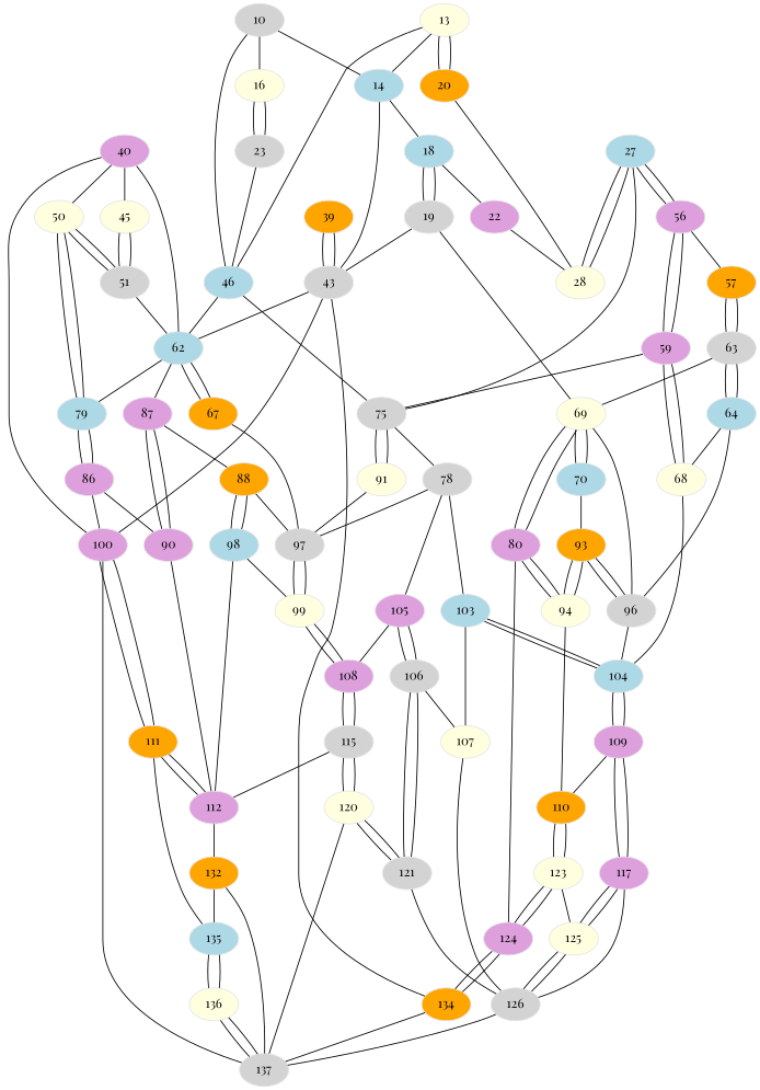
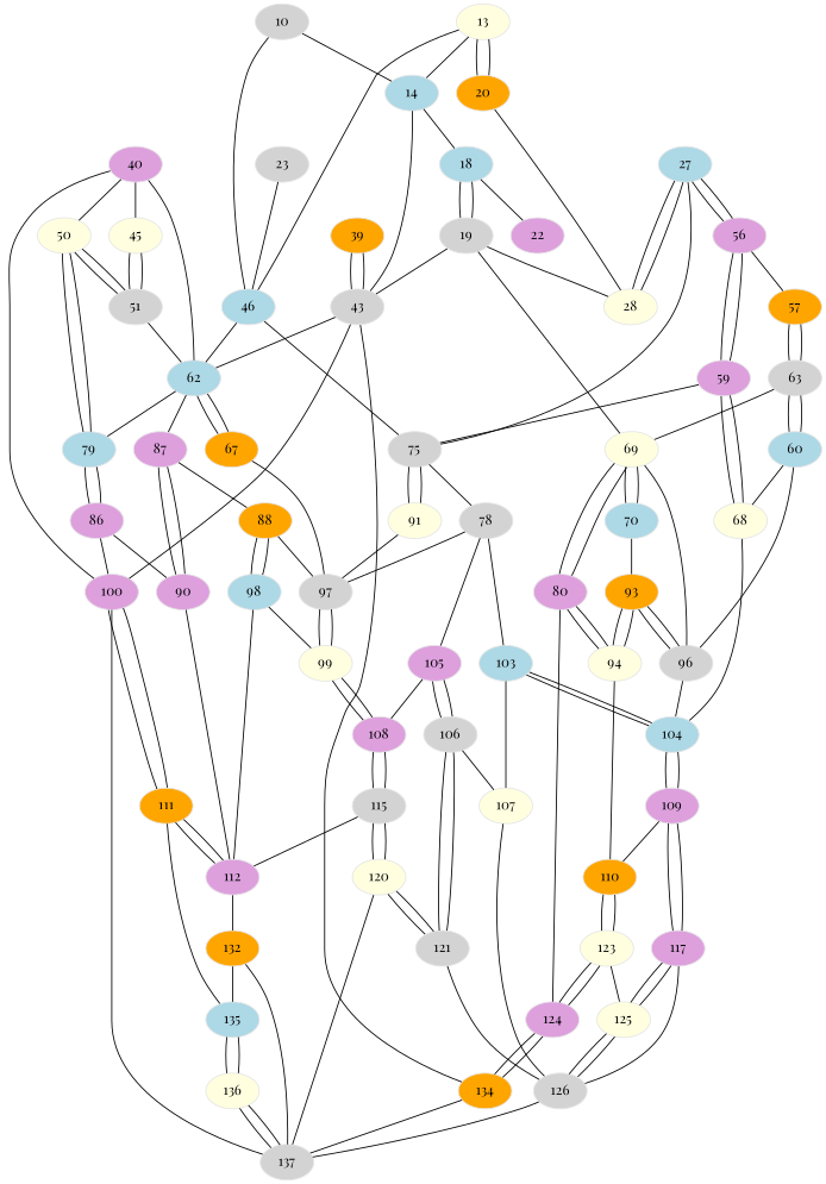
  graph {
    fontname="Playfair Display"
    node [color=gray90 fillcolor=lightgrey fontname="Playfair Display" style=filled]
    edge [fontname="Playfair Display"]
    10 [super="+9"]
    14 [fillcolor=lightblue super="+4"]
-   16 [fillcolor=lightyellow super="+15"]
    46 [fillcolor=lightblue super="+30+25"]
    43 [super="+7+1+38"]
    62 [fillcolor=lightblue super="+61+41+42+49"]
    100 [fillcolor=plum super="+85"]
    134 [fillcolor=orange super="+82"]
    79 [fillcolor=lightblue]
    67 [fillcolor=orange]
    87 [fillcolor=plum]
    18 [fillcolor=lightblue super="+17"]
    23
    75 [super="+74"]
    13 [fillcolor=lightyellow super="+12"]
    20 [fillcolor=orange]
    28 [fillcolor=lightyellow super="+21"]
    19
    22 [fillcolor=plum]
    69 [fillcolor=lightyellow super="+33+55"]
    96 [super="+66"]
    70 [fillcolor=lightblue]
    80 [fillcolor=plum]
    27 [fillcolor=lightblue]
    56 [fillcolor=plum]
    57 [fillcolor=orange]
    59 [fillcolor=plum]
    78 [super="+77+76"]
    91 [fillcolor=lightyellow super="+73"]
    39 [fillcolor=orange]
    40 [fillcolor=plum super="+36"]
    45 [fillcolor=lightyellow]
    50 [fillcolor=lightyellow]
    51
    111 [fillcolor=orange]
    137 [super="+133+128+127+129"]
    86 [fillcolor=plum]
    63 [super="+53+52"]
    68 [fillcolor=lightyellow]
-   64 [fillcolor=lightblue]
+   64 [fillcolor=lightblue label=60]
    104 [fillcolor=lightblue super="+95+84"]
    97 [super="+92+89+72"]
    90 [fillcolor=plum]
    88 [fillcolor=orange]
    99 [fillcolor=lightyellow]
    109 [fillcolor=plum]
    93 [fillcolor=orange super="+71"]
    94 [fillcolor=lightyellow]
    124 [fillcolor=plum super="+81"]
    103 [fillcolor=lightblue super="+83"]
    105 [fillcolor=plum]
    107 [fillcolor=lightyellow]
    108 [fillcolor=plum]
    106
    110 [fillcolor=orange]
    112 [fillcolor=plum super="+102"]
    98 [fillcolor=lightblue]
    132 [fillcolor=orange super="+119+113+114+118"]
    123 [fillcolor=lightyellow]
    115
    135 [fillcolor=lightblue super="+131+130"]
    126 [super="+122+116"]
    117 [fillcolor=plum]
    121
    120 [fillcolor=lightyellow]
    125 [fillcolor=lightyellow]
    136 [fillcolor=lightyellow]
    10 -- 14
-   10 -- 16 [weight=2]
    10 -- 46
    14 -- 43
    14 -- 18
-   16 -- 23 [weight=2]
-   16 -- 23
    46 -- 62 [weight=2]
    46 -- 75 [weight=2]
    43 -- 62
    43 -- 100 [weight=2]
    43 -- 134
    62 -- 79
    62 -- 67 [weight=2]
    62 -- 67
    62 -- 87
    100 -- 111
    100 -- 111
    100 -- 137
    134 -- 137 [weight=2]
    79 -- 86
    79 -- 86
    67 -- 97
    87 -- 90
    87 -- 90
    87 -- 88
    18 -- 19
    18 -- 19
    18 -- 22 [weight=2]
    23 -- 46
    75 -- 78 [weight=2]
    75 -- 91 [weight=2]
    75 -- 91
    13 -- 14
    13 -- 46
    13 -- 20 [weight=2]
    13 -- 20
    20 -- 28
    19 -- 43
    19 -- 69
-   22 -- 28
+   19 -- 28
    69 -- 96
    69 -- 70 [weight=2]
    69 -- 70
    69 -- 80
    69 -- 80
    96 -- 104
    70 -- 93
    80 -- 94
    80 -- 94
    80 -- 124
    27 -- 75
    27 -- 28
    27 -- 28
    27 -- 56
    27 -- 56
    56 -- 57
    56 -- 59
    56 -- 59
    57 -- 63 [weight=2]
    57 -- 63
    59 -- 75
    59 -- 68
    59 -- 68
    78 -- 97
    78 -- 103
    78 -- 105
    91 -- 97 [weight=2]
    39 -- 43 [weight=2]
    39 -- 43
    40 -- 62
    40 -- 100
    40 -- 45 [weight=2]
    40 -- 50
    45 -- 51
    45 -- 51
    50 -- 79
    50 -- 79
    50 -- 51
    50 -- 51
    51 -- 62
    111 -- 112
    111 -- 112
    111 -- 135
    86 -- 100
    86 -- 90
    63 -- 69 [weight=2]
    63 -- 64
    63 -- 64
    68 -- 104
    64 -- 96
    64 -- 68
    104 -- 109
    104 -- 109
    97 -- 99
    97 -- 99
    90 -- 112
    88 -- 97
    88 -- 98
    88 -- 98
    99 -- 108
    99 -- 108
    109 -- 110
    109 -- 117
    109 -- 117
    93 -- 96 [weight=2]
    93 -- 96
    93 -- 94
    93 -- 94
    94 -- 110
    124 -- 134 [weight=2]
    124 -- 134
    103 -- 104 [weight=2]
    103 -- 104
    103 -- 107
    105 -- 108
    105 -- 106
    105 -- 106
    107 -- 126
    108 -- 115
    108 -- 115
    106 -- 107
    106 -- 121
    106 -- 121
    110 -- 123
    110 -- 123
    112 -- 132 [weight=2]
    98 -- 99
    98 -- 112
    132 -- 137 [weight=2]
    132 -- 135 [weight=2]
    123 -- 124
    123 -- 124
    123 -- 125
    115 -- 112
    115 -- 120
    115 -- 120
    135 -- 136 [weight=2]
    135 -- 136
    126 -- 137
    117 -- 126
    117 -- 125
    117 -- 125
    121 -- 126
    120 -- 137
    120 -- 121
    120 -- 121
    125 -- 126
    125 -- 126
    136 -- 137
    136 -- 137
  }
